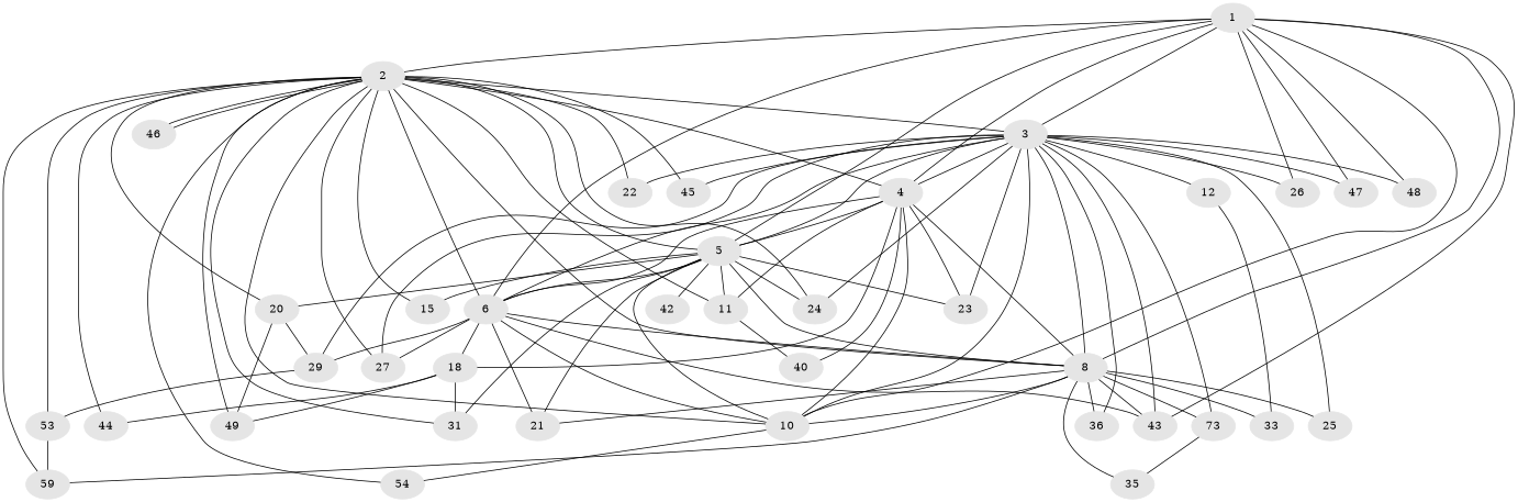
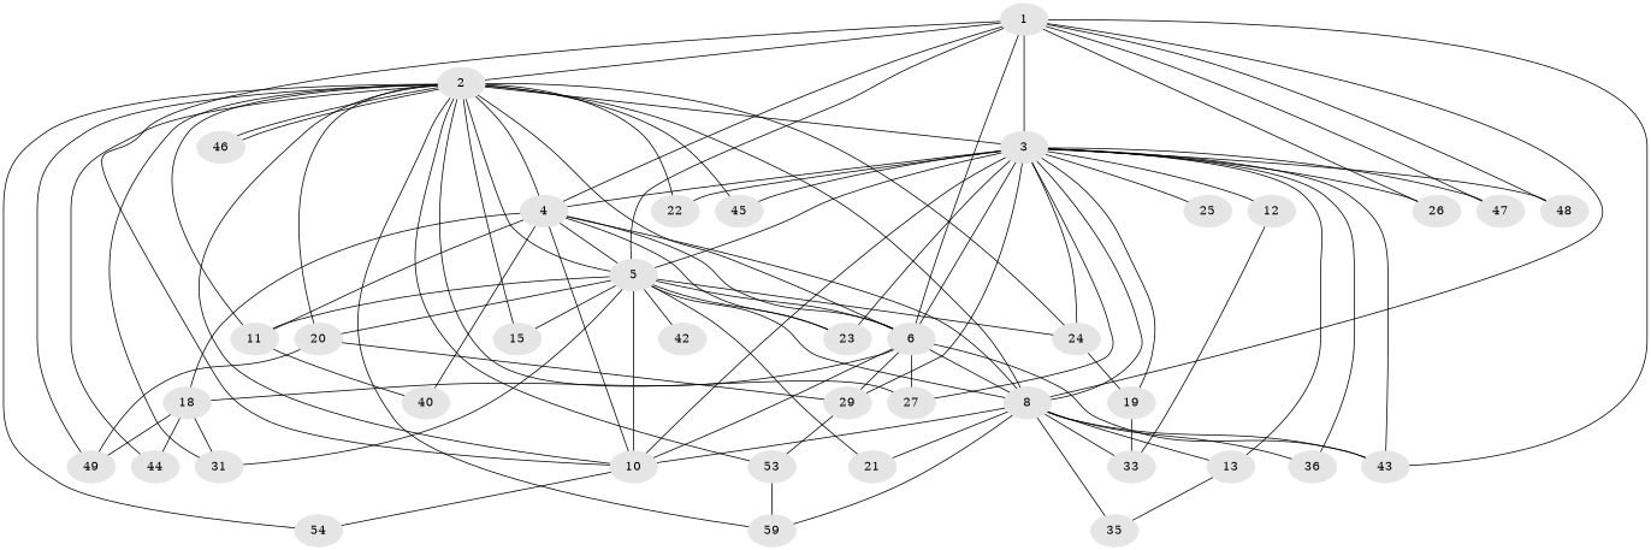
  graph {
    node [color=gray90 style=filled]
    1 [super="+51"]
    2 [super="+32"]
    3 [super="+7"]
    4 [super="+28"]
    5 [super="+9"]
    6 [super="+17"]
    8 [super="+52"]
    10
    26
    43 [super="+58"]
    47 [super="+56"]
    48
    11 [super="+30"]
    n14 [label=24 super="+16"]
    15
    20 [super="+37"]
    22
    27 [super="+41"]
    31 [super="+50"]
    44
    45
    46
    49 [super="+61"]
    53 [super="+60"]
    54
    59
    25 [super="+39"]
    12 [super="+57"]
-   13 [super="+34" label=73]
+   13 [super="+34"]
+   19
    23 [super="+55"]
    29
    36
    18 [super="+38"]
    40
    21 [super="+24"]
    42
    33
    35
    1 -- 2
    1 -- 3 [weight=2]
    1 -- 4
    1 -- 5 [weight=2]
    1 -- 6
    1 -- 8
    1 -- 10
    1 -- 26
    1 -- 43
    1 -- 47
    1 -- 48 [weight=2]
    2 -- 3 [weight=2]
    2 -- 4
    2 -- 5 [weight=2]
    2 -- 6
    2 -- 8 [weight=2]
    2 -- 10
    2 -- 11
    2 -- n14
    2 -- 15
    2 -- 20
    2 -- 22
    2 -- 27
    2 -- 31
    2 -- 44
    2 -- 45
    2 -- 46
    2 -- 46
    2 -- 49
    2 -- 53
    2 -- 54
    2 -- 59
    3 -- 4 [weight=2]
    3 -- 5 [weight=4]
    3 -- 6 [weight=2]
    3 -- 8 [weight=2]
    3 -- 10 [weight=2]
    3 -- 26
    3 -- 43
    3 -- 47
    3 -- 48
    3 -- n14
    3 -- 22
    3 -- 27
    3 -- 45
    3 -- 25
    3 -- 12 [weight=2]
    3 -- 13 [weight=2]
+   3 -- 19
    3 -- 23
    3 -- 29
    3 -- 36
    4 -- 5 [weight=2]
    4 -- 6
    4 -- 8
    4 -- 10
    4 -- 11 [weight=2]
    4 -- 23
    4 -- 18
    4 -- 40
    5 -- 6 [weight=2]
    5 -- 8 [weight=2]
    5 -- 10 [weight=2]
    5 -- 11
    5 -- n14
    5 -- 15
    5 -- 20
    5 -- 31
    5 -- 23
    5 -- 21
    5 -- 42
    6 -- 8 [weight=2]
    6 -- 10
    6 -- 43
    6 -- 27
    6 -- 29
    6 -- 18 [weight=2]
-   6 -- 21 [weight=2]
    8 -- 10
    8 -- 43
    8 -- 59
-   8 -- 25
    8 -- 13
    8 -- 36
    8 -- 21
    8 -- 33
    8 -- 35
    10 -- 54
    11 -- 40
+   n14 -- 19
    20 -- 49
    20 -- 29
    53 -- 59
    12 -- 33
    13 -- 35
+   19 -- 33
    29 -- 53
    18 -- 31
    18 -- 44
    18 -- 49
  }
